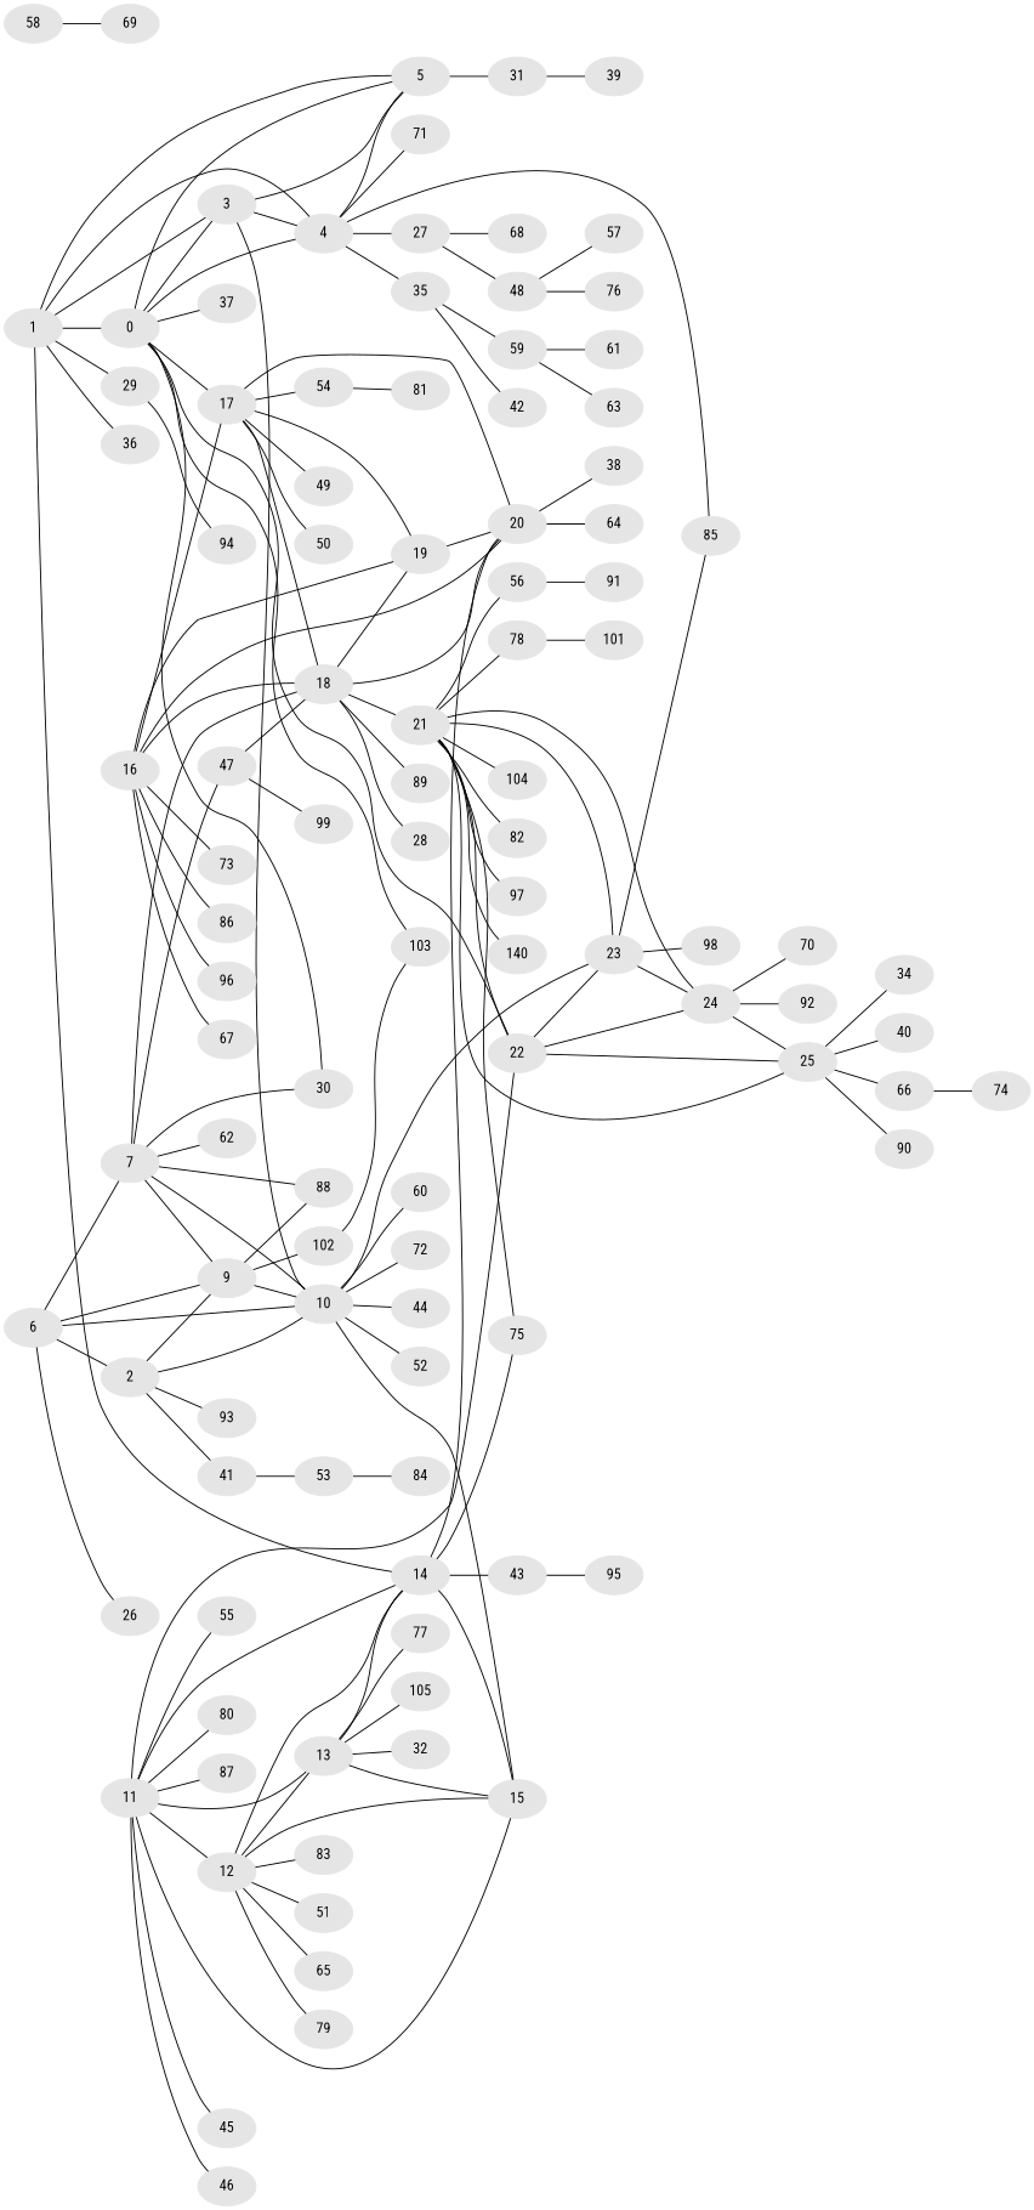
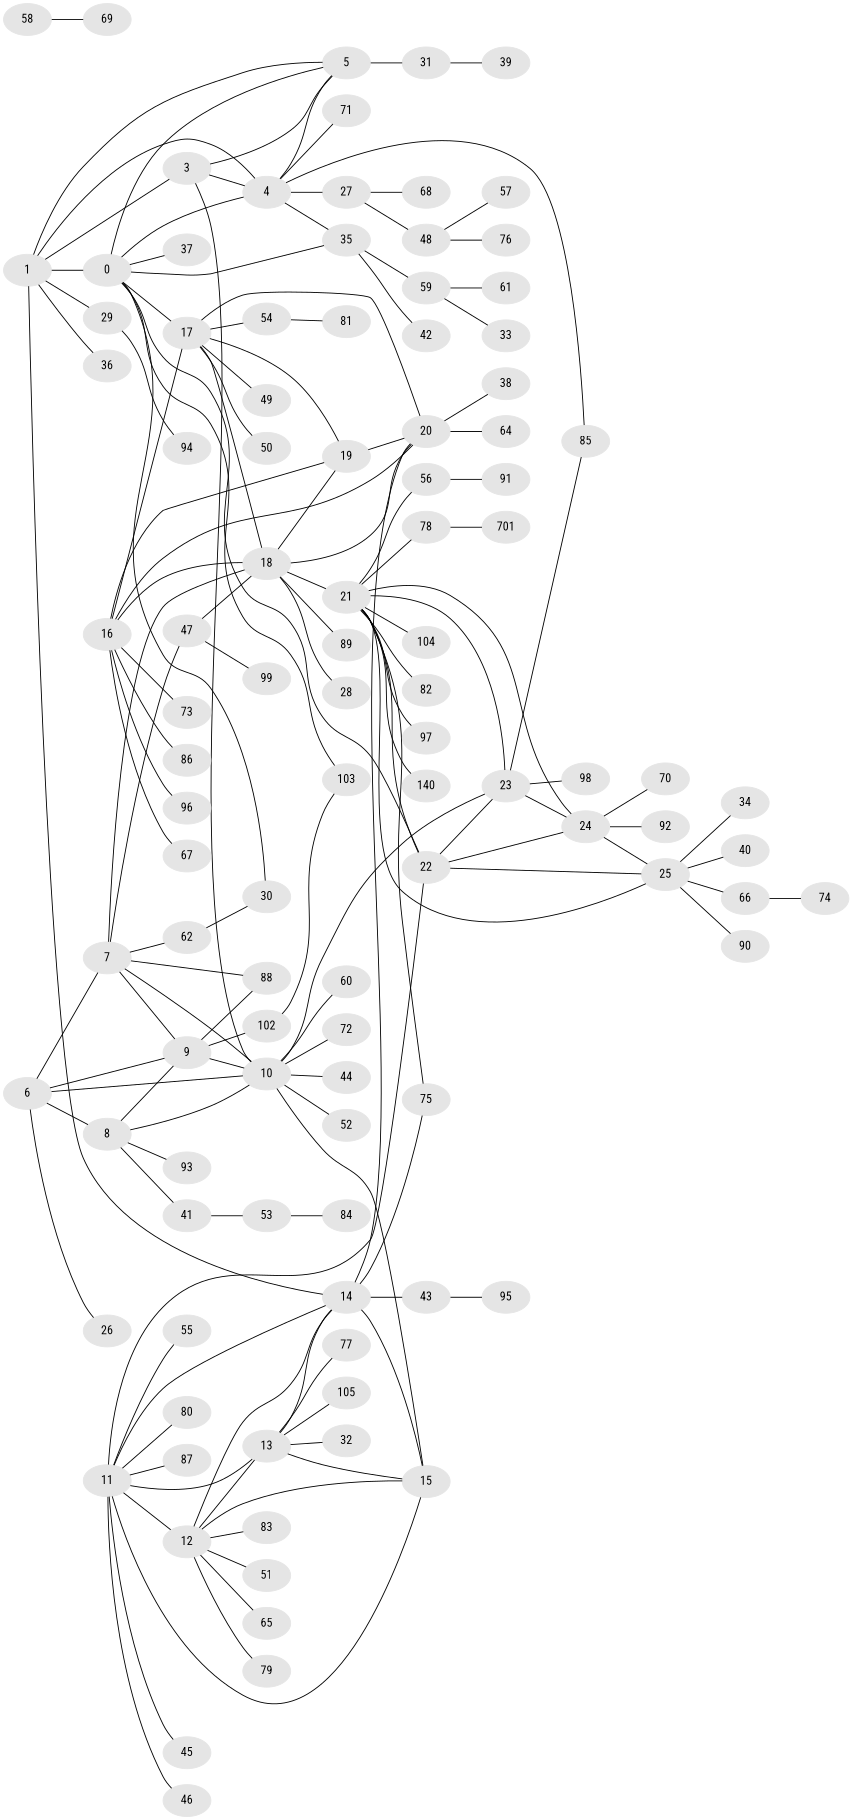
  graph {
    fontname="Roboto Condensed"
    rankdir=LR
    node [color=gray90 fontname="Roboto Condensed" style=filled]
    edge [fontname="Roboto Condensed"]
    n1 [label=0]
    1
    3
    4
    5
    14
    29
    36
    17
    22
    30
    37
    103
    10
    27
    35
    71
    85
    31
    15
    20
    43
    75
    94
    54
    81
    18
    19
    49
    50
    23
    24
    25
    44
    52
    60
    72
    48
    68
    42
    59
    39
    6
    7
-   8 [label=2]
+   8
    9
    26
    47
    62
    88
    41
    93
    102
    21
    28
    89
    99
    53
    98
    11
    12
    13
    45
    46
    55
    80
    87
    51
    65
    79
    83
    32
    77
    105
    38
    64
    95
    16
    67
    73
    86
    96
    56
    78
    82
    97
    n87 [label=140]
    104
    70
    92
    34
    40
    66
    90
    91
-   101
+   101 [label=701]
    74
    57
    76
    61
-   63
+   63 [label=33]
    84
    58
    69
-   n1 -- 3
+   n1 -- 35
    n1 -- 4
    n1 -- 5
    n1 -- 17
    n1 -- 22
    n1 -- 30
    n1 -- 37
    n1 -- 103
    1 -- n1
    1 -- 3
    1 -- 4
    1 -- 5
    1 -- 14
    1 -- 29
    1 -- 36
    3 -- 4
    3 -- 5
    3 -- 10
    4 -- 5
    4 -- 27
    4 -- 35
    4 -- 71
    4 -- 85
    5 -- 31
    14 -- 15
    14 -- 20
    14 -- 43
    14 -- 75
    29 -- 94
    17 -- 20
    17 -- 54
    17 -- 18
    17 -- 19
    17 -- 49
    17 -- 50
    22 -- 23
    22 -- 24
    22 -- 25
    10 -- 15
    10 -- 23
    10 -- 44
    10 -- 52
    10 -- 60
    10 -- 72
    27 -- 48
    27 -- 68
    35 -- 42
    35 -- 59
    31 -- 39
    20 -- 38
    20 -- 64
    43 -- 95
    54 -- 81
    18 -- 20
    18 -- 19
    18 -- 21
    18 -- 28
    18 -- 89
    19 -- 20
    23 -- 85
    23 -- 24
    23 -- 98
    24 -- 25
    24 -- 70
    24 -- 92
    25 -- 34
    25 -- 40
    25 -- 66
    25 -- 90
    48 -- 57
    48 -- 76
    59 -- 61
    59 -- 63
    6 -- 10
    6 -- 7
    6 -- 8
    6 -- 9
    6 -- 26
-   7 -- 30
+   62 -- 30
    7 -- 10
    7 -- 18
    7 -- 9
    7 -- 47
    7 -- 62
    7 -- 88
    8 -- 10
    8 -- 9
    8 -- 41
    8 -- 93
    9 -- 10
    9 -- 88
    9 -- 102
    47 -- 18
    47 -- 99
    41 -- 53
    102 -- 103
    21 -- 22
    21 -- 75
    21 -- 23
    21 -- 24
    21 -- 25
    21 -- 56
    21 -- 78
    21 -- 82
    21 -- 97
    21 -- n87
    21 -- 104
    53 -- 84
    11 -- 14
    11 -- 22
    11 -- 15
    11 -- 12
    11 -- 13
    11 -- 45
    11 -- 46
    11 -- 55
    11 -- 80
    11 -- 87
    12 -- 14
    12 -- 15
    12 -- 13
    12 -- 51
    12 -- 65
    12 -- 79
    12 -- 83
    13 -- 14
    13 -- 15
    13 -- 32
    13 -- 77
    13 -- 105
    16 -- 17
    16 -- 20
    16 -- 18
    16 -- 19
    16 -- 67
    16 -- 73
    16 -- 86
    16 -- 96
    56 -- 91
    78 -- 101
    66 -- 74
    58 -- 69
  }
